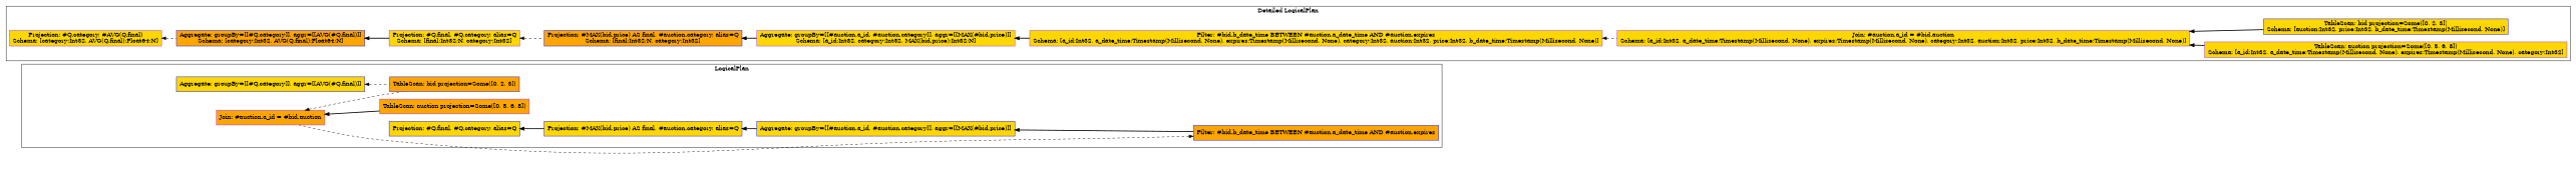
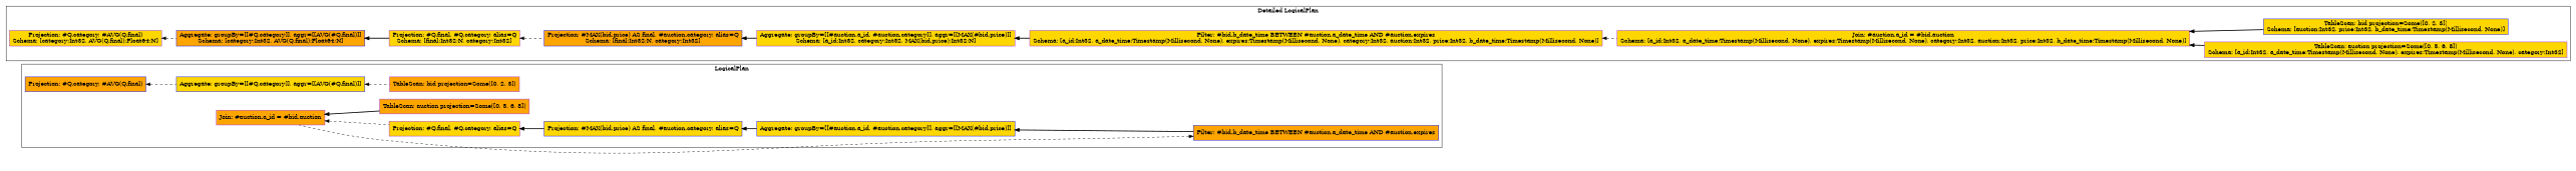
  digraph {
    rankdir=LR
    node [color=blue fillcolor=gold shape=box style=filled]
    edge [arrowhead=none arrowtail=normal dir=back style=bold]
+   n1 [fillcolor=orange label="Projection: #Q.category, #AVG(Q.final)"]
    n2 [label="Aggregate: groupBy=[[#Q.category]], aggr=[[AVG(#Q.final)]]"]
-   n3 [label="Projection: #Q.final, #Q.category, alias=Q"]
+   n3 [color=purple label="Projection: #Q.final, #Q.category, alias=Q"]
    n4 [label="Projection: #MAX(bid.price) AS final, #auction.category, alias=Q"]
    n5 [label="Aggregate: groupBy=[[#auction.a_id, #auction.category]], aggr=[[MAX(#bid.price)]]"]
    n6 [fillcolor=orange label="Filter: #bid.b_date_time BETWEEN #auction.a_date_time AND #auction.expires"]
    n7 [color=purple fillcolor=orange label="Join: #auction.a_id = #bid.auction"]
    n8 [color=purple fillcolor=orange label="TableScan: auction projection=Some([0, 5, 6, 8])"]
-   n9 [fillcolor=orange label="TableScan: bid projection=Some([0, 2, 3])"]
+   n9 [color=purple fillcolor=orange label="TableScan: bid projection=Some([0, 2, 3])"]
    n10 [color=purple label="Projection: #Q.category, #AVG(Q.final)\nSchema: [category:Int32, AVG(Q.final):Float64;N]"]
    n11 [fillcolor=orange label="Aggregate: groupBy=[[#Q.category]], aggr=[[AVG(#Q.final)]]\nSchema: [category:Int32, AVG(Q.final):Float64;N]"]
    n12 [color=purple label="Projection: #Q.final, #Q.category, alias=Q\nSchema: [final:Int32;N, category:Int32]"]
    n13 [fillcolor=orange label="Projection: #MAX(bid.price) AS final, #auction.category, alias=Q\nSchema: [final:Int32;N, category:Int32]"]
    n14 [color=purple label="Aggregate: groupBy=[[#auction.a_id, #auction.category]], aggr=[[MAX(#bid.price)]]\nSchema: [a_id:Int32, category:Int32, MAX(bid.price):Int32;N]"]
    n15 [color=purple label="Filter: #bid.b_date_time BETWEEN #auction.a_date_time AND #auction.expires\nSchema: [a_id:Int32, a_date_time:Timestamp(Millisecond, None), expires:Timestamp(Millisecond, None), category:Int32, auction:Int32, price:Int32, b_date_time:Timestamp(Millisecond, None)]"]
    n16 [color=purple label="Join: #auction.a_id = #bid.auction\nSchema: [a_id:Int32, a_date_time:Timestamp(Millisecond, None), expires:Timestamp(Millisecond, None), category:Int32, auction:Int32, price:Int32, b_date_time:Timestamp(Millisecond, None)]"]
    n17 [color=purple label="TableScan: auction projection=Some([0, 5, 6, 8])\nSchema: [a_id:Int32, a_date_time:Timestamp(Millisecond, None), expires:Timestamp(Millisecond, None), category:Int32]"]
    n18 [label="TableScan: bid projection=Some([0, 2, 3])\nSchema: [auction:Int32, price:Int32, b_date_time:Timestamp(Millisecond, None)]"]
    subgraph cluster_1 {
      label=LogicalPlan
+     n1
      n2
      n3
      n4
      n5
      n6
      n7
      n8
      n9
    }
    subgraph cluster_2 {
      label="Detailed LogicalPlan"
      n10
      n11
      n12
      n13
      n14
      n15
      n16
      n17
      n18
    }
+   n1 -> n2 [style=dashed]
    n2 -> n9 [style=dashed]
    n3 -> n4
    n4 -> n5
    n5 -> n6
    n6 -> n7 [style=dashed]
    n7 -> n8
-   n7 -> n9 [style=dashed]
+   n7 -> n3 [style=dashed]
    n10 -> n11 [style=dashed]
    n11 -> n12
    n12 -> n13 [style=dashed]
    n13 -> n14
    n14 -> n15
    n15 -> n16 [style=dashed]
    n16 -> n17
    n16 -> n18
  }
